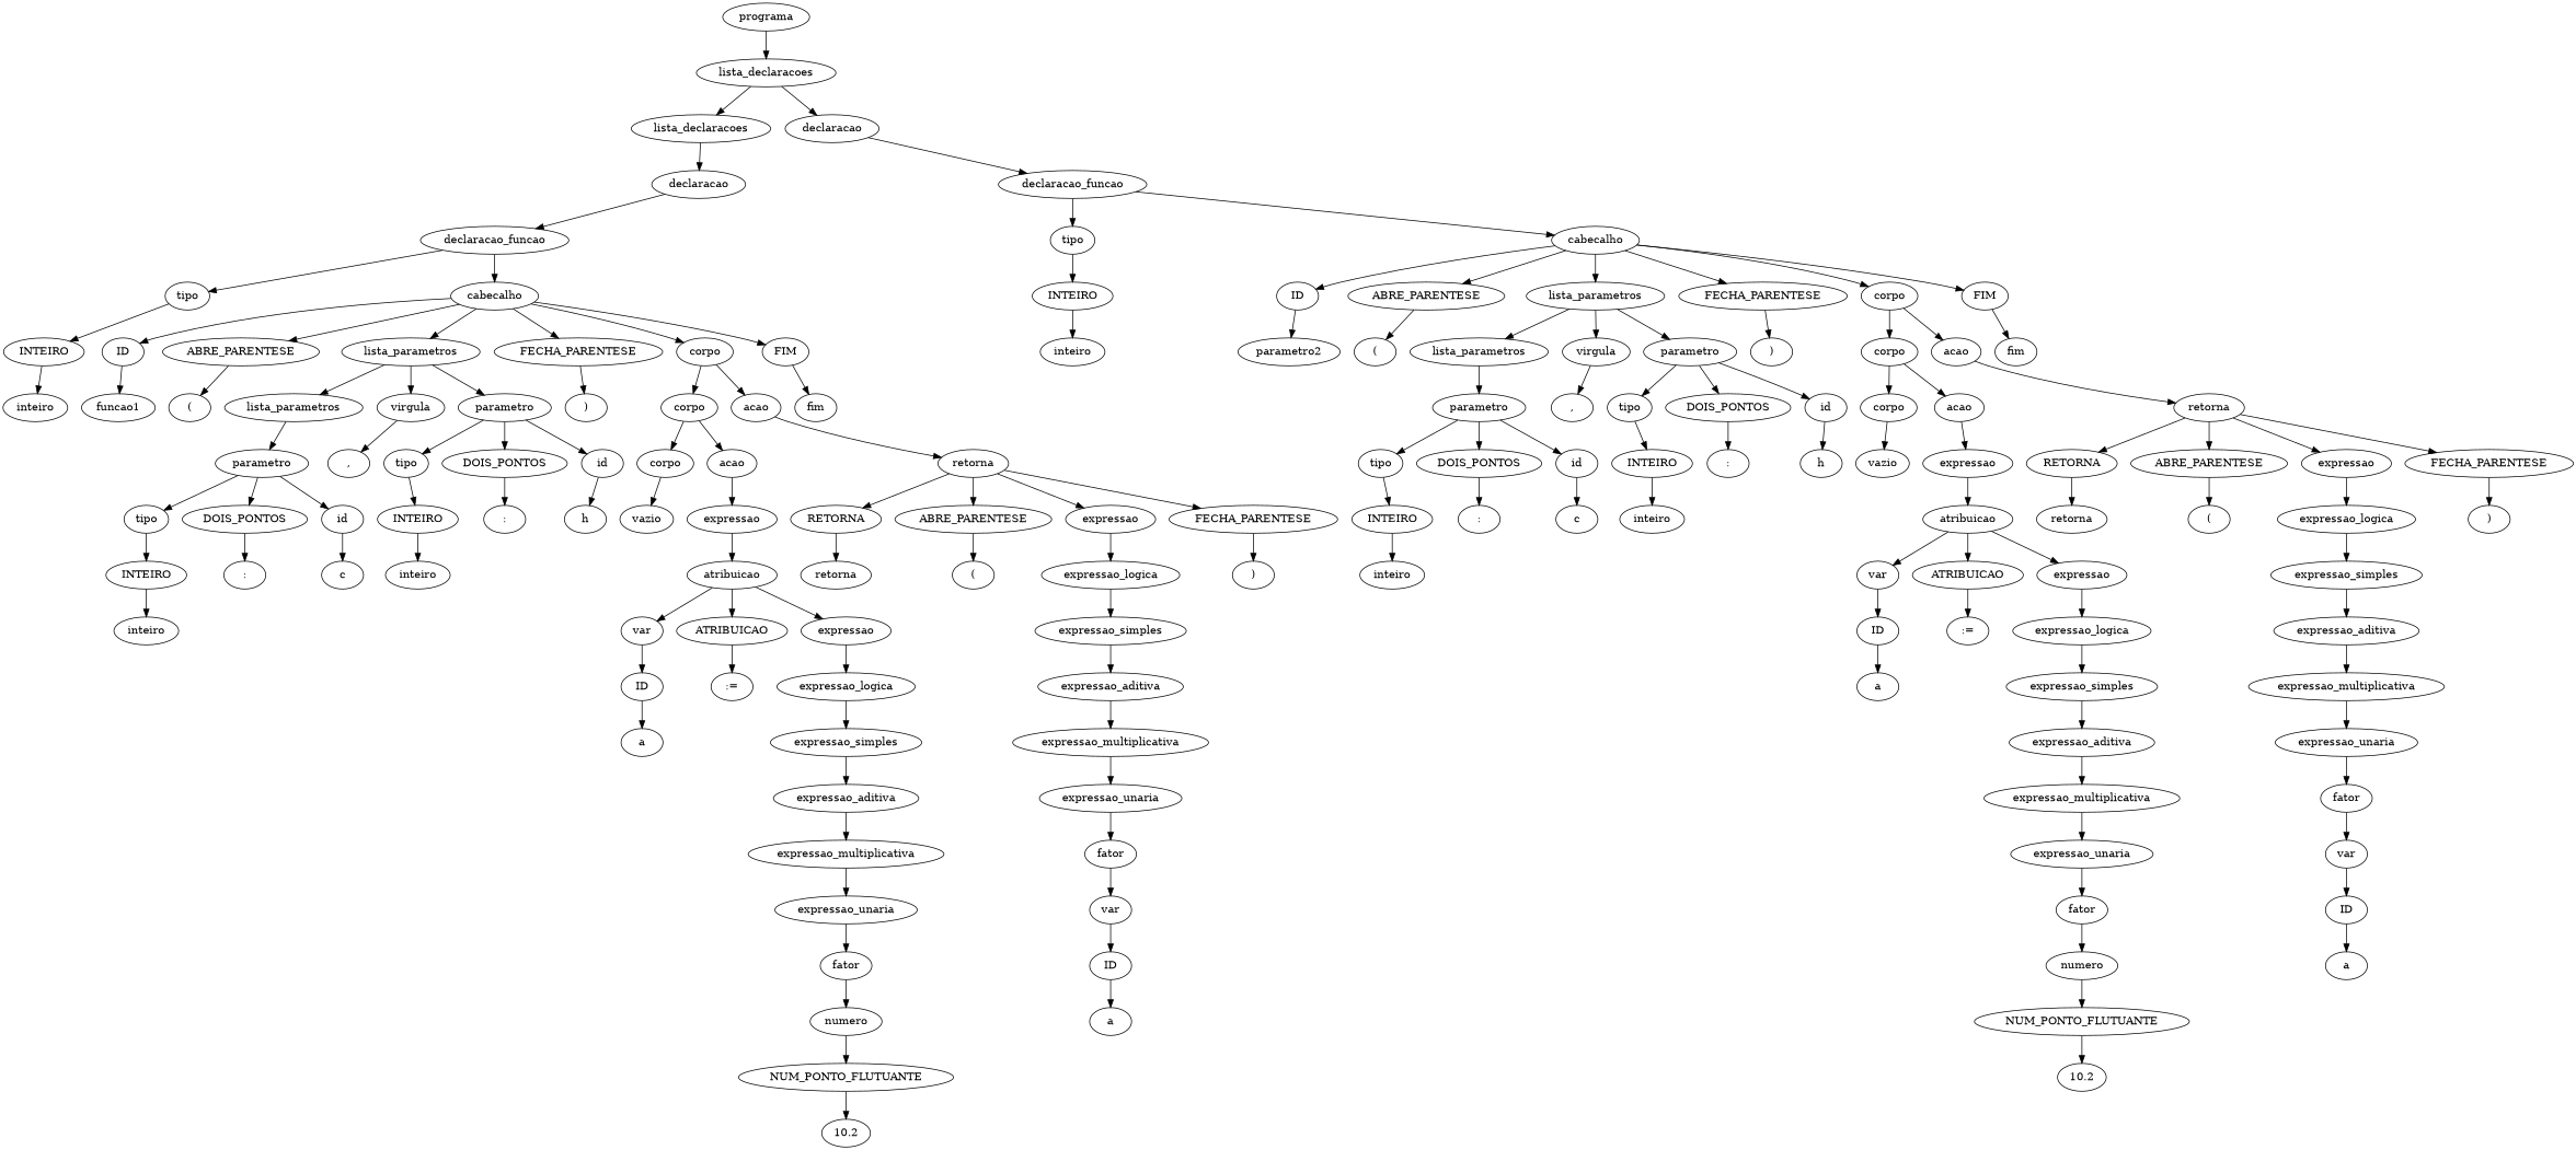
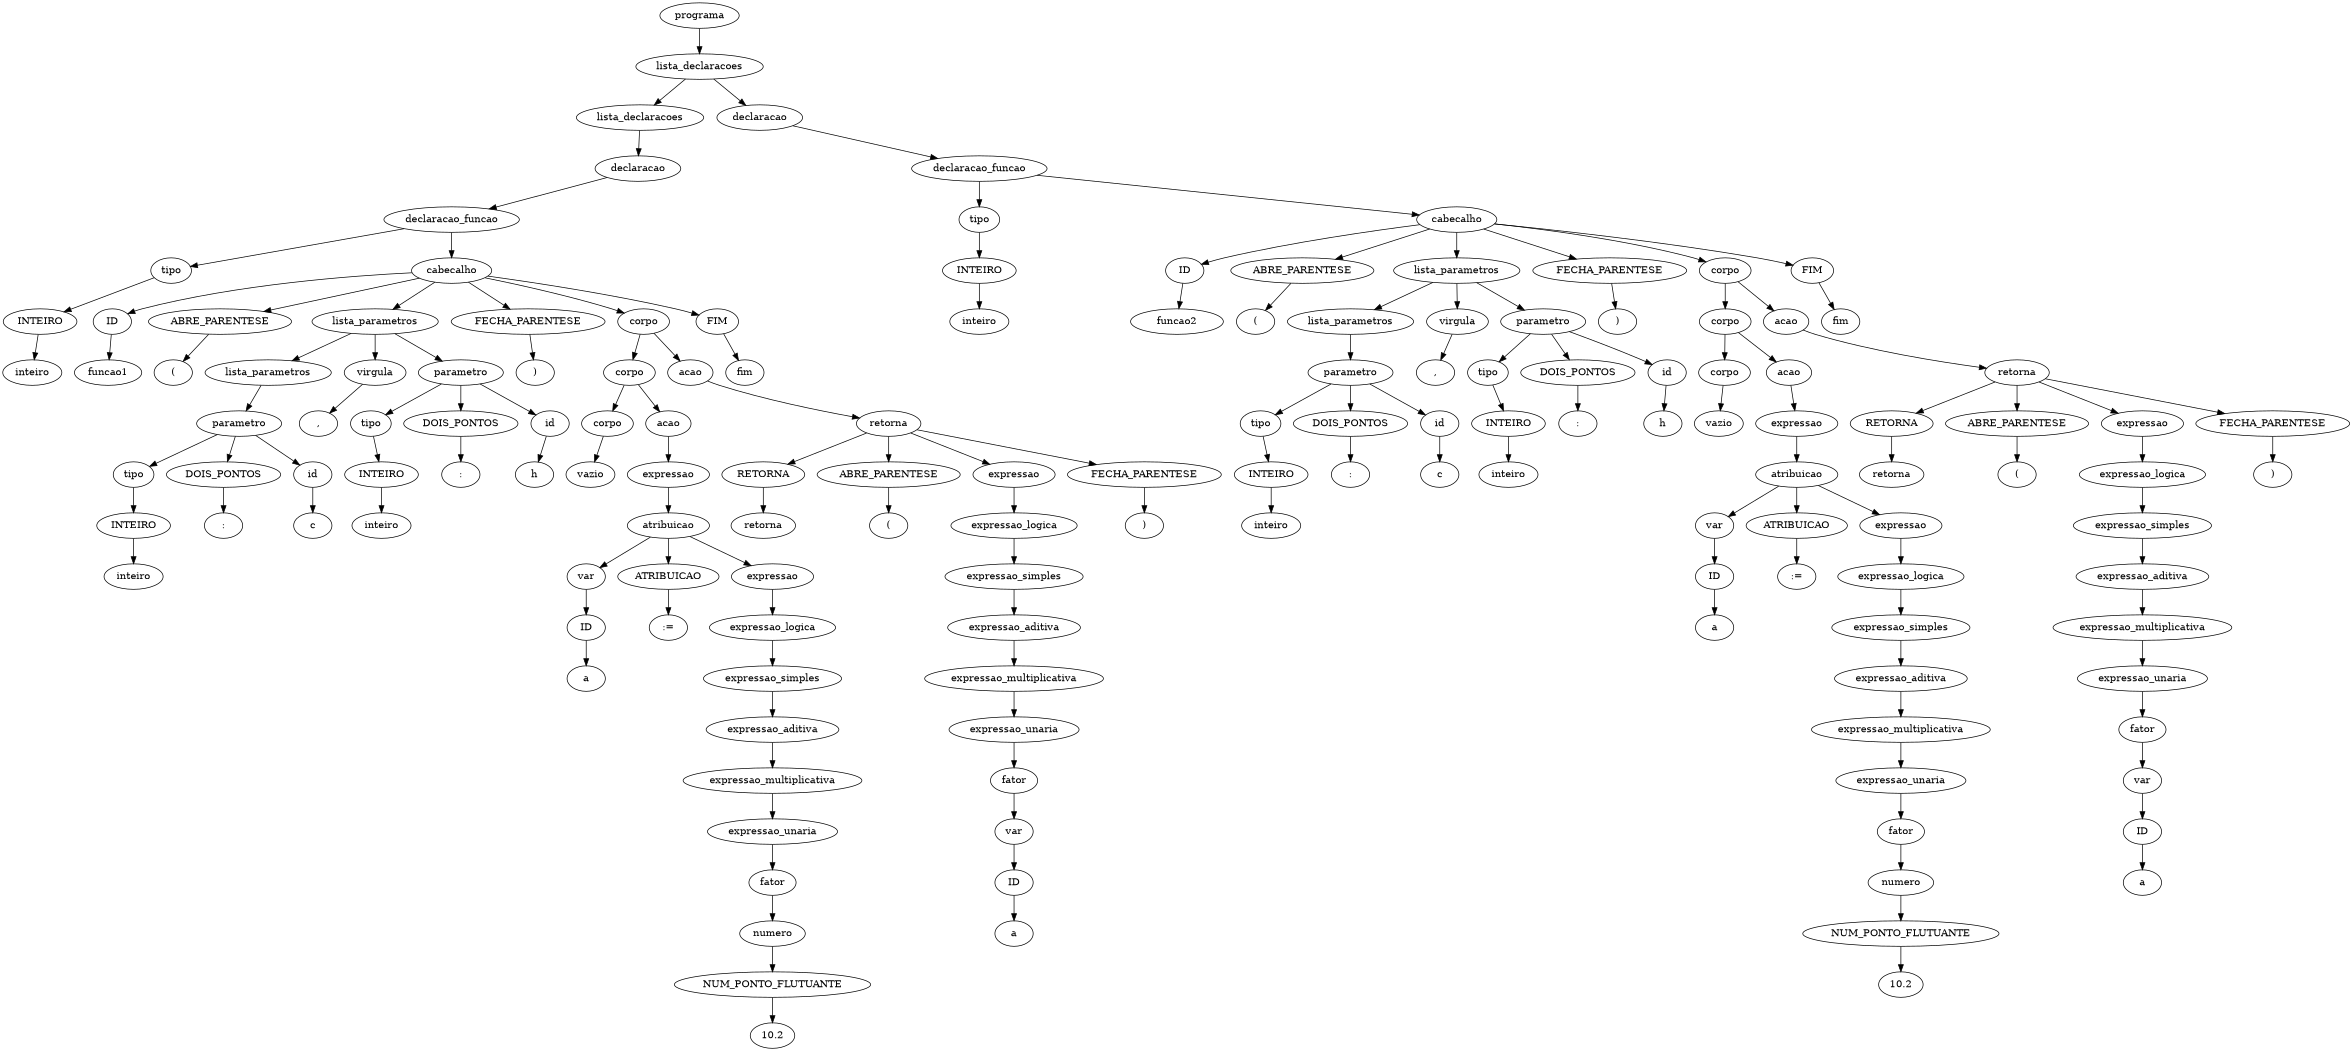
  digraph {
    n1 [label=programa]
    n2 [label=lista_declaracoes]
    n3 [label=lista_declaracoes]
    n4 [label=declaracao]
    n5 [label=declaracao]
    n6 [label=declaracao_funcao]
    n7 [label=tipo]
    n8 [label=cabecalho]
    n9 [label=INTEIRO]
    n10 [label=inteiro]
    n11 [label=ID]
    n12 [label=ABRE_PARENTESE]
    n13 [label=lista_parametros]
    n14 [label=FECHA_PARENTESE]
    n15 [label=corpo]
    n16 [label=FIM]
    n17 [label=funcao1]
    n18 [label="("]
    n19 [label=lista_parametros]
    n20 [label=virgula]
    n21 [label=parametro]
    n22 [label=parametro]
    n23 [label=tipo]
    n24 [label=DOIS_PONTOS]
    n25 [label=id]
    n26 [label=INTEIRO]
    n27 [label=inteiro]
    n28 [label=":"]
    n29 [label=c]
    n30 [label=","]
    n31 [label=tipo]
    n32 [label=DOIS_PONTOS]
    n33 [label=id]
    n34 [label=INTEIRO]
    n35 [label=inteiro]
    n36 [label=":"]
    n37 [label=h]
    n38 [label=")"]
    n39 [label=corpo]
    n40 [label=acao]
    n41 [label=corpo]
    n42 [label=acao]
    n43 [label=vazio]
    n44 [label=expressao]
    n45 [label=atribuicao]
    n46 [label=var]
    n47 [label=ATRIBUICAO]
    n48 [label=expressao]
    n49 [label=ID]
    n50 [label=a]
    n51 [label=":="]
    n52 [label=expressao_logica]
    n53 [label=expressao_simples]
    n54 [label=expressao_aditiva]
    n55 [label=expressao_multiplicativa]
    n56 [label=expressao_unaria]
    n57 [label=fator]
    n58 [label=numero]
    n59 [label=NUM_PONTO_FLUTUANTE]
    n60 [label=10.2]
    n61 [label=retorna]
    n62 [label=RETORNA]
    n63 [label=ABRE_PARENTESE]
    n64 [label=expressao]
    n65 [label=FECHA_PARENTESE]
    n66 [label=retorna]
    n67 [label="("]
    n68 [label=expressao_logica]
    n69 [label=expressao_simples]
    n70 [label=expressao_aditiva]
    n71 [label=expressao_multiplicativa]
    n72 [label=expressao_unaria]
    n73 [label=fator]
    n74 [label=var]
    n75 [label=ID]
    n76 [label=a]
    n77 [label=")"]
    n78 [label=fim]
    n79 [label=declaracao_funcao]
    n80 [label=tipo]
    n81 [label=cabecalho]
    n82 [label=INTEIRO]
    n83 [label=inteiro]
    n84 [label=ID]
    n85 [label=ABRE_PARENTESE]
    n86 [label=lista_parametros]
    n87 [label=FECHA_PARENTESE]
    n88 [label=corpo]
    n89 [label=FIM]
-   n90 [label=parametro2]
+   n90 [label=funcao2]
    n91 [label="("]
    n92 [label=lista_parametros]
    n93 [label=virgula]
    n94 [label=parametro]
    n95 [label=parametro]
    n96 [label=tipo]
    n97 [label=DOIS_PONTOS]
    n98 [label=id]
    n99 [label=INTEIRO]
    n100 [label=inteiro]
    n101 [label=":"]
    n102 [label=c]
    n103 [label=","]
    n104 [label=tipo]
    n105 [label=DOIS_PONTOS]
    n106 [label=id]
    n107 [label=INTEIRO]
    n108 [label=inteiro]
    n109 [label=":"]
    n110 [label=h]
    n111 [label=")"]
    n112 [label=corpo]
    n113 [label=acao]
    n114 [label=corpo]
    n115 [label=acao]
    n116 [label=vazio]
    n117 [label=expressao]
    n118 [label=atribuicao]
    n119 [label=var]
    n120 [label=ATRIBUICAO]
    n121 [label=expressao]
    n122 [label=ID]
    n123 [label=a]
    n124 [label=":="]
    n125 [label=expressao_logica]
    n126 [label=expressao_simples]
    n127 [label=expressao_aditiva]
    n128 [label=expressao_multiplicativa]
    n129 [label=expressao_unaria]
    n130 [label=fator]
    n131 [label=numero]
    n132 [label=NUM_PONTO_FLUTUANTE]
    n133 [label=10.2]
    n134 [label=retorna]
    n135 [label=RETORNA]
    n136 [label=ABRE_PARENTESE]
    n137 [label=expressao]
    n138 [label=FECHA_PARENTESE]
    n139 [label=retorna]
    n140 [label="("]
    n141 [label=expressao_logica]
    n142 [label=expressao_simples]
    n143 [label=expressao_aditiva]
    n144 [label=expressao_multiplicativa]
    n145 [label=expressao_unaria]
    n146 [label=fator]
    n147 [label=var]
    n148 [label=ID]
    n149 [label=a]
    n150 [label=")"]
    n151 [label=fim]
    n1 -> n2
    n2 -> n3
    n2 -> n4
    n3 -> n5
    n4 -> n79
    n5 -> n6
    n6 -> n7
    n6 -> n8
    n7 -> n9
    n8 -> n11
    n8 -> n12
    n8 -> n13
    n8 -> n14
    n8 -> n15
    n8 -> n16
    n9 -> n10
    n11 -> n17
    n12 -> n18
    n13 -> n19
    n13 -> n20
    n13 -> n21
    n14 -> n38
    n15 -> n39
    n15 -> n40
    n16 -> n78
    n19 -> n22
    n20 -> n30
    n21 -> n31
    n21 -> n32
    n21 -> n33
    n22 -> n23
    n22 -> n24
    n22 -> n25
    n23 -> n26
    n24 -> n28
    n25 -> n29
    n26 -> n27
    n31 -> n34
    n32 -> n36
    n33 -> n37
    n34 -> n35
    n39 -> n41
    n39 -> n42
    n40 -> n61
    n41 -> n43
    n42 -> n44
    n44 -> n45
    n45 -> n46
    n45 -> n47
    n45 -> n48
    n46 -> n49
    n47 -> n51
    n48 -> n52
    n49 -> n50
    n52 -> n53
    n53 -> n54
    n54 -> n55
    n55 -> n56
    n56 -> n57
    n57 -> n58
    n58 -> n59
    n59 -> n60
    n61 -> n62
    n61 -> n63
    n61 -> n64
    n61 -> n65
    n62 -> n66
    n63 -> n67
    n64 -> n68
    n65 -> n77
    n68 -> n69
    n69 -> n70
    n70 -> n71
    n71 -> n72
    n72 -> n73
    n73 -> n74
    n74 -> n75
    n75 -> n76
    n79 -> n80
    n79 -> n81
    n80 -> n82
    n81 -> n84
    n81 -> n85
    n81 -> n86
    n81 -> n87
    n81 -> n88
    n81 -> n89
    n82 -> n83
    n84 -> n90
    n85 -> n91
    n86 -> n92
    n86 -> n93
    n86 -> n94
    n87 -> n111
    n88 -> n112
    n88 -> n113
    n89 -> n151
    n92 -> n95
    n93 -> n103
    n94 -> n104
    n94 -> n105
    n94 -> n106
    n95 -> n96
    n95 -> n97
    n95 -> n98
    n96 -> n99
    n97 -> n101
    n98 -> n102
    n99 -> n100
    n104 -> n107
    n105 -> n109
    n106 -> n110
    n107 -> n108
    n112 -> n114
    n112 -> n115
    n113 -> n134
    n114 -> n116
    n115 -> n117
    n117 -> n118
    n118 -> n119
    n118 -> n120
    n118 -> n121
    n119 -> n122
    n120 -> n124
    n121 -> n125
    n122 -> n123
    n125 -> n126
    n126 -> n127
    n127 -> n128
    n128 -> n129
    n129 -> n130
    n130 -> n131
    n131 -> n132
    n132 -> n133
    n134 -> n135
    n134 -> n136
    n134 -> n137
    n134 -> n138
    n135 -> n139
    n136 -> n140
    n137 -> n141
    n138 -> n150
    n141 -> n142
    n142 -> n143
    n143 -> n144
    n144 -> n145
    n145 -> n146
    n146 -> n147
    n147 -> n148
    n148 -> n149
  }
